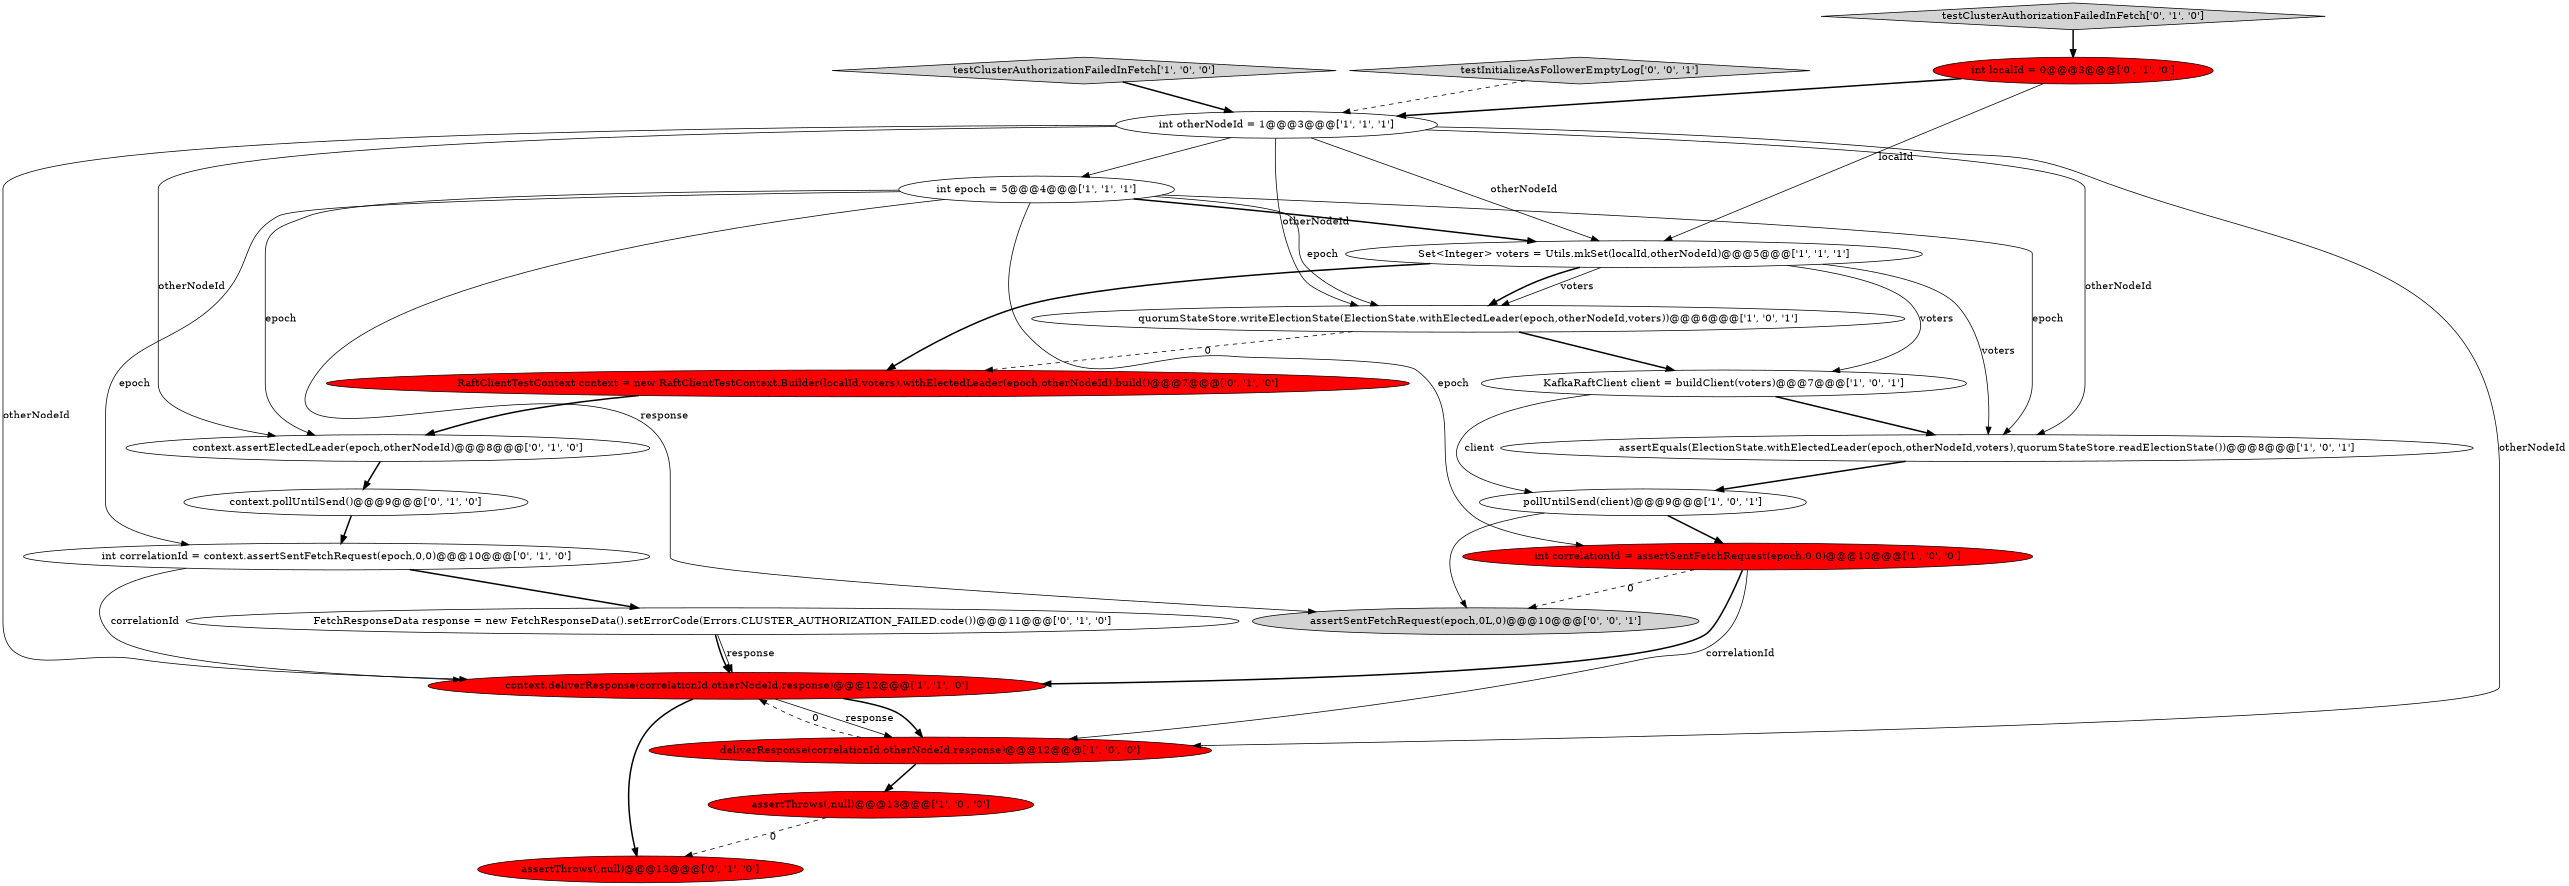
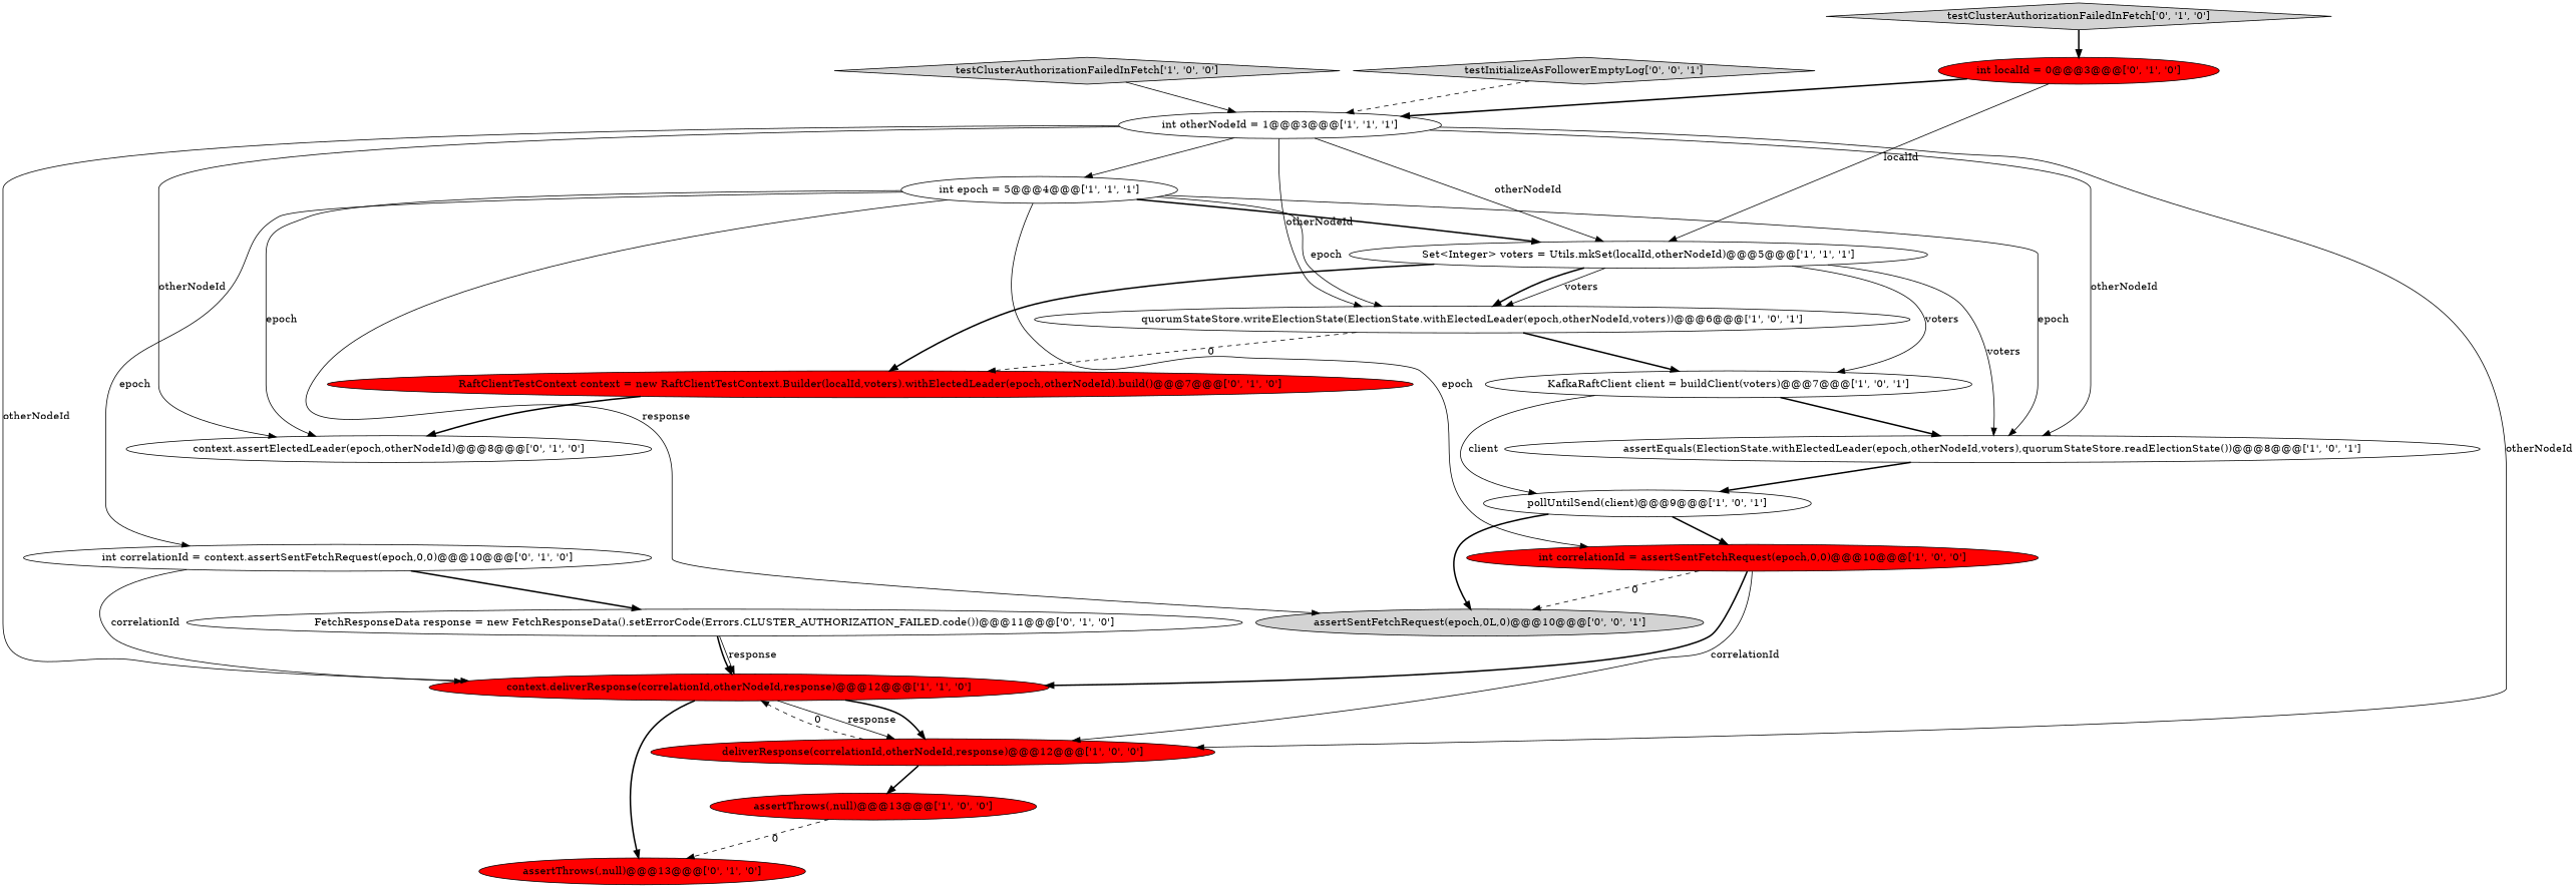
  digraph {
    fontname="DejaVu Serif"
    node [fillcolor=white fontname="DejaVu Serif" shape=ellipse style=filled]
    edge [fontname="DejaVu Serif" style=solid]
    n1 [fillcolor=red label="context.deliverResponse(correlationId,otherNodeId,response)@@@12@@@['1', '1', '0']"]
    n2 [fillcolor=red label="deliverResponse(correlationId,otherNodeId,response)@@@12@@@['1', '0', '0']"]
    n3 [fillcolor=red label="assertThrows(,null)@@@13@@@['0', '1', '0']"]
    n4 [fillcolor=red label="assertThrows(,null)@@@13@@@['1', '0', '0']"]
    n5 [fillcolor=red label="RaftClientTestContext context = new RaftClientTestContext.Builder(localId,voters).withElectedLeader(epoch,otherNodeId).build()@@@7@@@['0', '1', '0']"]
    n6 [label="context.assertElectedLeader(epoch,otherNodeId)@@@8@@@['0', '1', '0']"]
-   n7 [label="context.pollUntilSend()@@@9@@@['0', '1', '0']"]
    n8 [label="int correlationId = context.assertSentFetchRequest(epoch,0,0)@@@10@@@['0', '1', '0']"]
    n9 [label="FetchResponseData response = new FetchResponseData().setErrorCode(Errors.CLUSTER_AUTHORIZATION_FAILED.code())@@@11@@@['0', '1', '0']"]
    n10 [label="int epoch = 5@@@4@@@['1', '1', '1']"]
    n11 [fillcolor=lightgray label="assertSentFetchRequest(epoch,0L,0)@@@10@@@['0', '0', '1']"]
    n12 [label="quorumStateStore.writeElectionState(ElectionState.withElectedLeader(epoch,otherNodeId,voters))@@@6@@@['1', '0', '1']"]
    n13 [fillcolor=red label="int correlationId = assertSentFetchRequest(epoch,0,0)@@@10@@@['1', '0', '0']"]
    n14 [label="assertEquals(ElectionState.withElectedLeader(epoch,otherNodeId,voters),quorumStateStore.readElectionState())@@@8@@@['1', '0', '1']"]
    n15 [label="Set<Integer> voters = Utils.mkSet(localId,otherNodeId)@@@5@@@['1', '1', '1']"]
    n16 [label="KafkaRaftClient client = buildClient(voters)@@@7@@@['1', '0', '1']"]
    n17 [label="pollUntilSend(client)@@@9@@@['1', '0', '1']"]
    n18 [label="int otherNodeId = 1@@@3@@@['1', '1', '1']"]
    n19 [fillcolor=red label="int localId = 0@@@3@@@['0', '1', '0']"]
    n20 [fillcolor=lightgray label="testClusterAuthorizationFailedInFetch['1', '0', '0']" shape=diamond]
    n21 [fillcolor=lightgray label="testClusterAuthorizationFailedInFetch['0', '1', '0']" shape=diamond]
    n22 [fillcolor=lightgray label="testInitializeAsFollowerEmptyLog['0', '0', '1']" shape=diamond]
    n1 -> n2 [label=response]
    n1 -> n2 [style=bold]
    n1 -> n3 [style=bold]
    n2 -> n1 [label=0 style=dashed]
    n2 -> n4 [style=bold]
    n4 -> n3 [label=0 style=dashed]
    n5 -> n6 [style=bold]
-   n6 -> n7 [style=bold]
-   n7 -> n8 [style=bold]
    n8 -> n1 [label=correlationId]
    n8 -> n9 [style=bold]
    n9 -> n1 [label=response]
    n9 -> n1 [style=bold]
    n10 -> n6 [label=epoch]
    n10 -> n8 [label=epoch]
    n10 -> n11 [label=response]
    n10 -> n12 [label=epoch]
    n10 -> n13 [label=epoch]
    n10 -> n14 [label=epoch]
    n10 -> n15 [style=bold]
    n12 -> n5 [label=0 style=dashed]
    n12 -> n16 [style=bold]
    n13 -> n1 [style=bold]
    n13 -> n2 [label=correlationId]
    n13 -> n11 [label=0 style=dashed]
    n14 -> n17 [style=bold]
    n15 -> n5 [style=bold]
    n15 -> n12 [label=voters]
    n15 -> n12 [style=bold]
    n15 -> n14 [label=voters]
    n15 -> n16 [label=voters]
    n16 -> n14 [style=bold]
    n16 -> n17 [label=client]
-   n17 -> n11
+   n17 -> n11 [style=bold]
    n17 -> n13 [style=bold]
    n18 -> n1 [label=otherNodeId]
    n18 -> n2 [label=otherNodeId]
    n18 -> n6 [label=otherNodeId]
    n18 -> n10
    n18 -> n12 [label=otherNodeId]
    n18 -> n14 [label=otherNodeId]
    n18 -> n15 [label=otherNodeId]
    n19 -> n15 [label=localId]
    n19 -> n18 [style=bold]
-   n20 -> n18 [style=bold]
+   n20 -> n18
    n21 -> n19 [style=bold]
    n22 -> n18 [style=dashed]
  }
